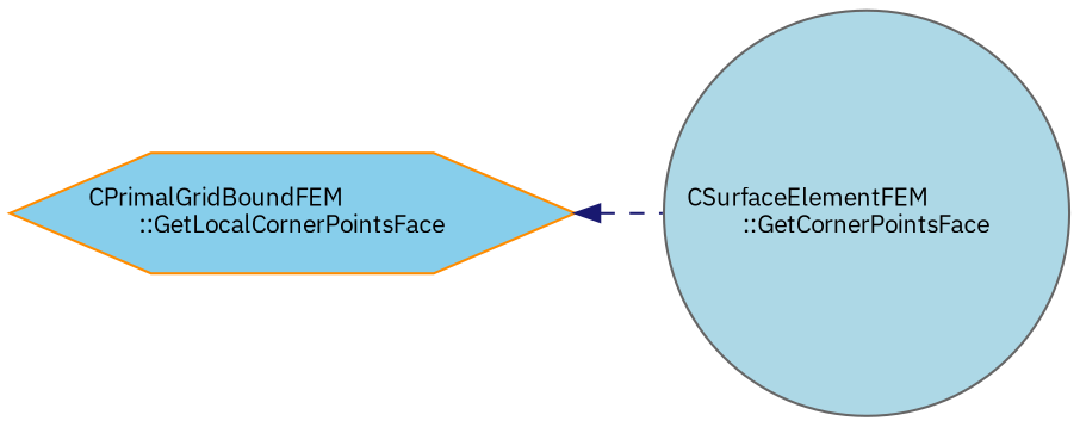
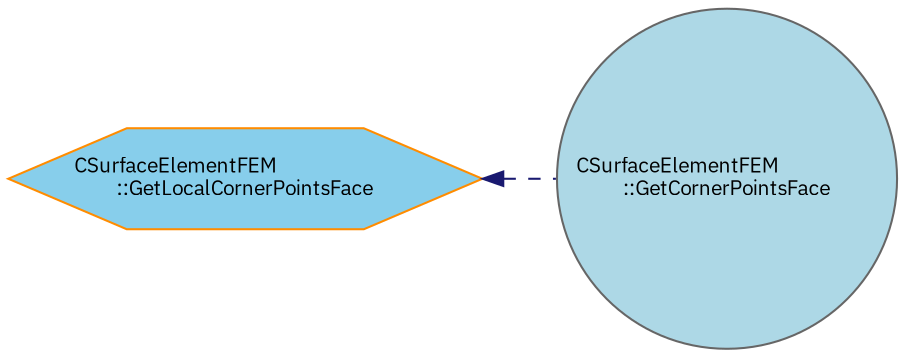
  digraph {
    rankdir=LR
    fontname="IBM Plex Sans"
    node [fontname="IBM Plex Sans" fontsize=10 style=filled]
-   n1 [color=darkorange fillcolor=skyblue fontcolor=black height=0.2 label="CPrimalGridBoundFEM\l::GetLocalCornerPointsFace" shape=hexagon width=0.4]
+   n1 [color=darkorange fillcolor=skyblue fontcolor=black height=0.2 label="CSurfaceElementFEM\l::GetLocalCornerPointsFace" shape=hexagon width=0.4]
    n2 [color=gray40 fillcolor=lightblue height=0.2 label="CSurfaceElementFEM\l::GetCornerPointsFace" shape=circle width=0.4]
    n1 -> n2 [color=midnightblue dir=back fontname="IBM Plex Sans" fontsize=10 labelfontname=Helvetica labelfontsize=10 style=dashed]
  }
